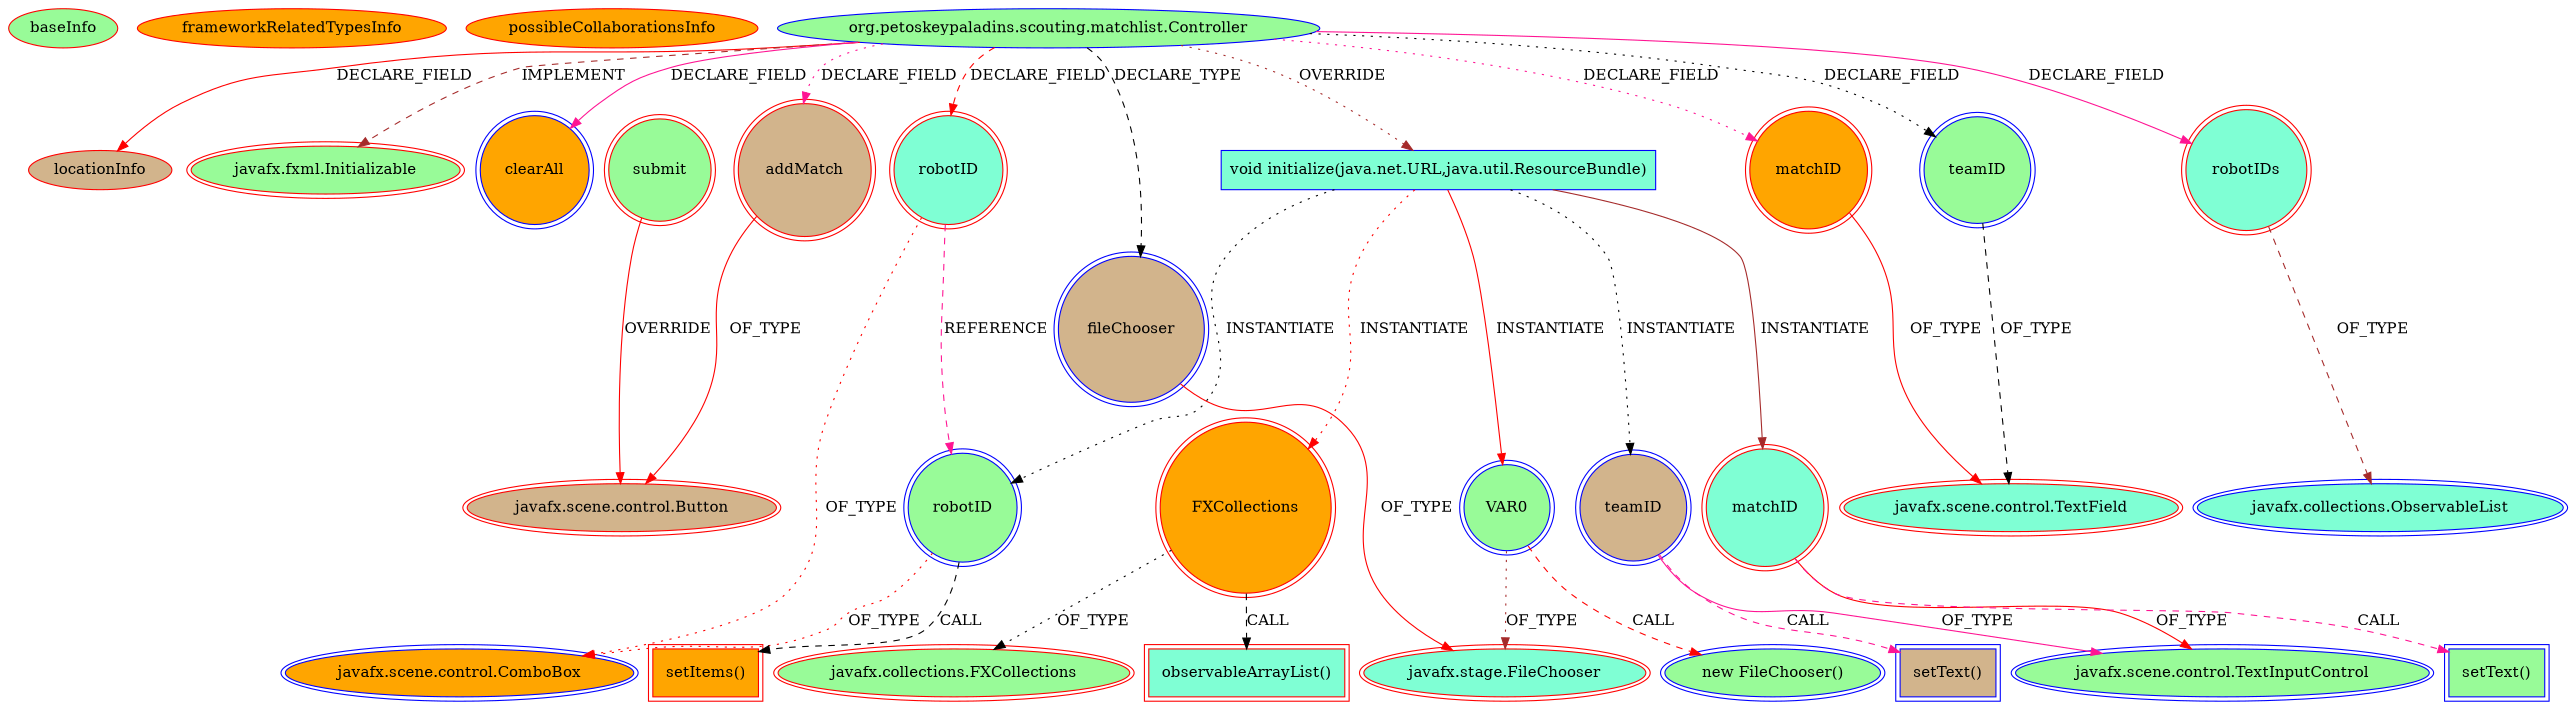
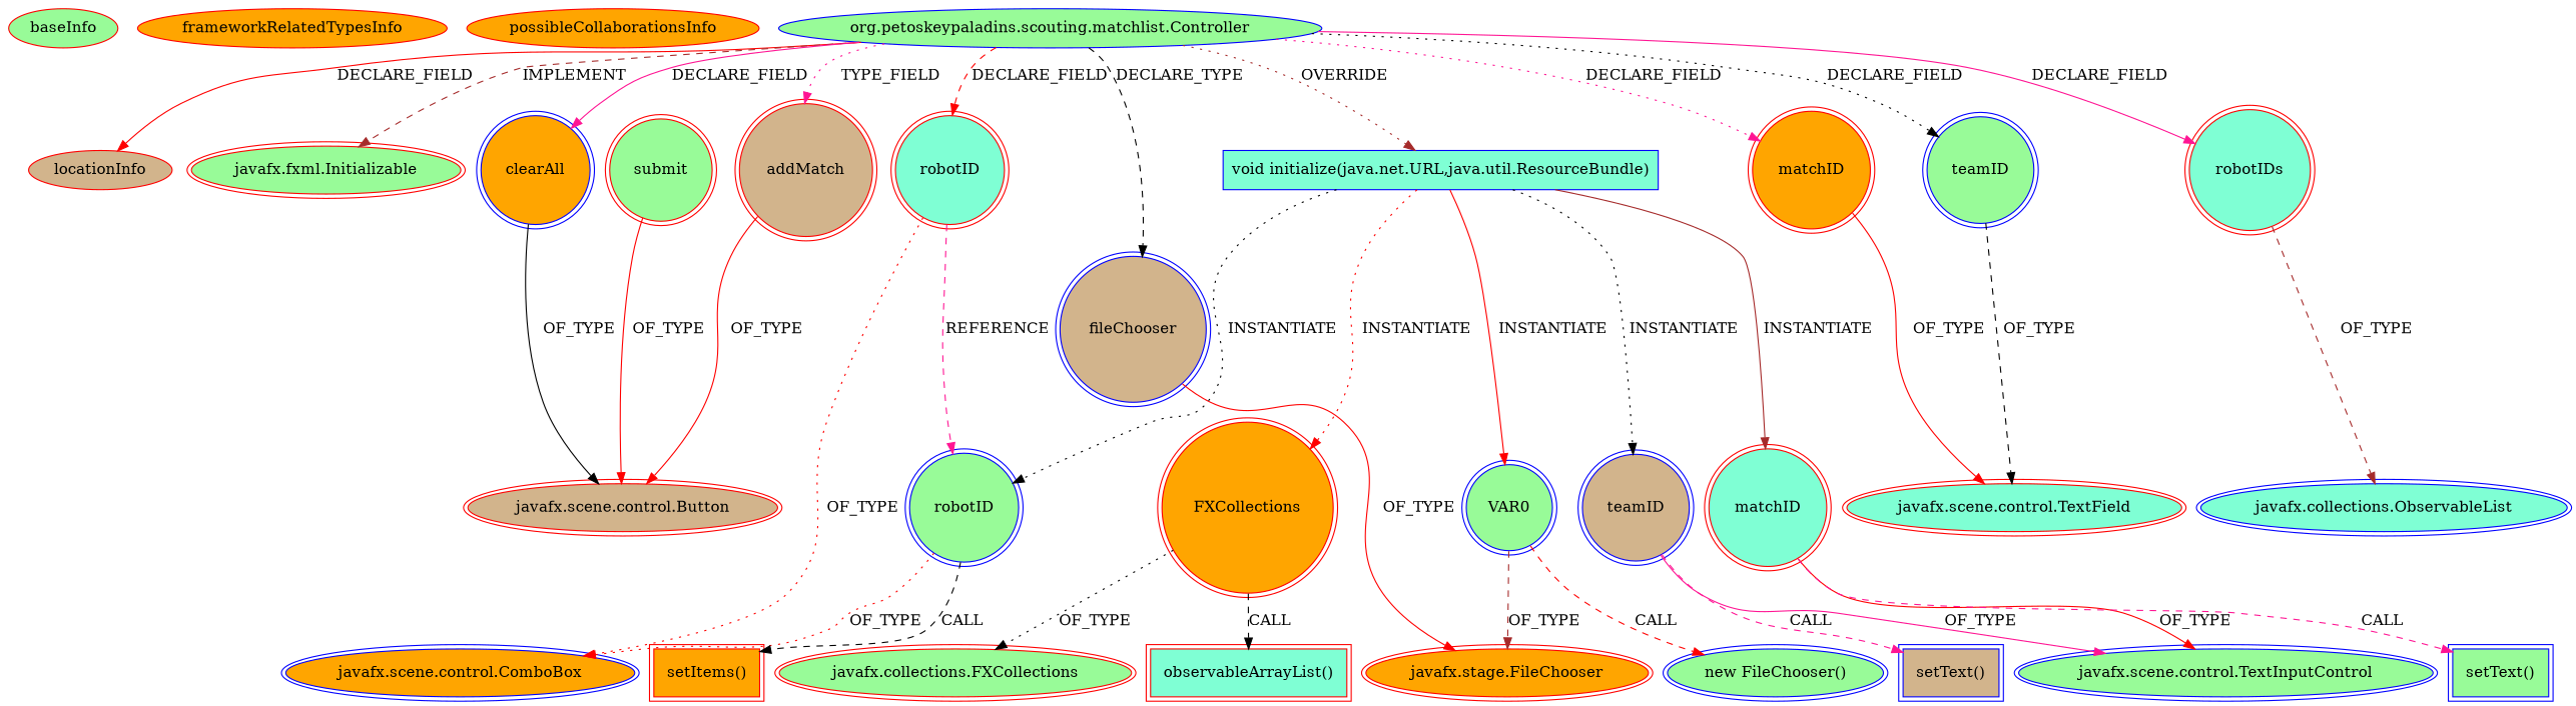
  digraph {
    node [color=red fillcolor=palegreen style=filled isFrameworkType=true vertexType=FIELD_DECLARATION peripheries=2]
    edge [color=red style=solid]
    baseInfo [category=extension_graph graphId=3460 isAnonymous=false possibleRelation=false isFrameworkType="" vertexType="" peripheries=""]
    frameworkRelatedTypesInfo [0="javafx.fxml.Initializable" fillcolor=orange isFrameworkType="" vertexType="" peripheries=""]
    possibleCollaborationsInfo [fillcolor=orange isFrameworkType="" vertexType="" peripheries=""]
    locationInfo [contextSignature=Controller filePath="/killjoy64-Scouting/Scouting-master/Robotics Scouting MatchList Creator/src/org/petoskeypaladins/scouting/matchlist/Controller.java" fillcolor=tan graphId=3460 projectName="killjoy64-Scouting" isFrameworkType="" vertexType="" peripheries=""]
    n5 [color=blue isFrameworkType=false label="org.petoskeypaladins.scouting.matchlist.Controller" vertexType=ROOT_CLIENT_CLASS_DECLARATION peripheries=""]
    n6 [label="javafx.fxml.Initializable" vertexType=FRAMEWORK_INTERFACE_TYPE]
    n7 [fillcolor=tan label=addMatch shape=circle]
    n8 [color=blue fillcolor=orange label=clearAll shape=circle]
    n9 [color=blue fillcolor=tan label=fileChooser shape=circle]
    n10 [fillcolor=orange label=matchID shape=circle]
    n11 [fillcolor=aquamarine label=robotID shape=circle]
    n12 [fillcolor=aquamarine label=robotIDs shape=circle]
    n13 [color=blue label=teamID shape=circle]
    n14 [color=blue fillcolor=aquamarine isFrameworkType=false label="void initialize(java.net.URL,java.util.ResourceBundle)" shape=box vertexType=OVERRIDING_METHOD_DECLARATION peripheries=""]
    n15 [fillcolor=tan label="javafx.scene.control.Button" vertexType=FRAMEWORK_CLASS_TYPE]
-   n16 [fillcolor=aquamarine label="javafx.stage.FileChooser" vertexType=FRAMEWORK_CLASS_TYPE]
+   n16 [fillcolor=orange label="javafx.stage.FileChooser" vertexType=FRAMEWORK_CLASS_TYPE]
    n17 [fillcolor=aquamarine label="javafx.scene.control.TextField" vertexType=FRAMEWORK_CLASS_TYPE]
    n18 [color=blue fillcolor=orange label="javafx.scene.control.ComboBox" vertexType=FRAMEWORK_CLASS_TYPE]
    n19 [color=blue label=robotID shape=circle vertexType=VARIABLE_EXPRESION]
    n20 [color=blue fillcolor=aquamarine label="javafx.collections.ObservableList" vertexType=FRAMEWORK_INTERFACE_TYPE]
    n21 [label=submit shape=circle]
    n22 [color=blue label=VAR0 shape=circle vertexType=VARIABLE_EXPRESION]
    n23 [fillcolor=orange label=FXCollections shape=circle vertexType=VARIABLE_EXPRESION]
    n24 [color=blue fillcolor=tan label=teamID shape=circle vertexType=VARIABLE_EXPRESION]
    n25 [fillcolor=aquamarine label=matchID shape=circle vertexType=VARIABLE_EXPRESION]
    n26 [fillcolor=orange label="setItems()" shape=box vertexType=INSIDE_CALL]
    n27 [color=blue label="new FileChooser()" vertexType=CONSTRUCTOR_CALL]
    n28 [label="javafx.collections.FXCollections" vertexType=FRAMEWORK_CLASS_TYPE]
    n29 [fillcolor=aquamarine label="observableArrayList()" shape=box vertexType=INSIDE_CALL]
    n30 [color=blue label="javafx.scene.control.TextInputControl" vertexType=FRAMEWORK_CLASS_TYPE]
    n31 [color=blue fillcolor=tan label="setText()" shape=box vertexType=INSIDE_CALL]
    n32 [color=blue label="setText()" shape=box vertexType=INSIDE_CALL]
    n5 -> locationInfo [label=DECLARE_FIELD]
    n5 -> n6 [color=brown label=IMPLEMENT style=dashed]
-   n5 -> n7 [color=deeppink label=DECLARE_FIELD style=dotted]
+   n5 -> n7 [color=deeppink label=TYPE_FIELD style=dotted]
    n5 -> n8 [color=deeppink label=DECLARE_FIELD]
    n5 -> n9 [color=black label=DECLARE_TYPE style=dashed]
    n5 -> n10 [color=deeppink label=DECLARE_FIELD style=dotted]
    n5 -> n11 [label=DECLARE_FIELD style=dashed]
    n5 -> n12 [color=deeppink label=DECLARE_FIELD]
    n5 -> n13 [color=black label=DECLARE_FIELD style=dotted]
    n5 -> n14 [color=brown label=OVERRIDE style=dotted]
    n7 -> n15 [label=OF_TYPE]
+   n8 -> n15 [color=black label=OF_TYPE]
    n9 -> n16 [label=OF_TYPE]
    n10 -> n17 [label=OF_TYPE]
    n11 -> n18 [label=OF_TYPE style=dotted]
    n11 -> n19 [color=deeppink label=REFERENCE style=dashed]
    n12 -> n20 [color=brown label=OF_TYPE style=dashed]
    n13 -> n17 [color=black label=OF_TYPE style=dashed]
    n14 -> n19 [color=black label=INSTANTIATE style=dotted]
    n14 -> n22 [label=INSTANTIATE]
    n14 -> n23 [label=INSTANTIATE style=dotted]
    n14 -> n24 [color=black label=INSTANTIATE style=dotted]
    n14 -> n25 [color=brown label=INSTANTIATE]
    n19 -> n18 [label=OF_TYPE style=dotted]
    n19 -> n26 [color=black label=CALL style=dashed]
-   n21 -> n15 [label=OVERRIDE]
-   n22 -> n16 [color=brown label=OF_TYPE style=dotted]
+   n21 -> n15 [label=OF_TYPE]
+   n22 -> n16 [color=brown label=OF_TYPE style=dashed]
    n22 -> n27 [label=CALL style=dashed]
    n23 -> n28 [color=black label=OF_TYPE style=dotted]
    n23 -> n29 [color=black label=CALL style=dashed]
    n24 -> n30 [color=deeppink label=OF_TYPE]
    n24 -> n31 [color=deeppink label=CALL style=dashed]
    n25 -> n30 [label=OF_TYPE]
    n25 -> n32 [color=deeppink label=CALL style=dashed]
  }
